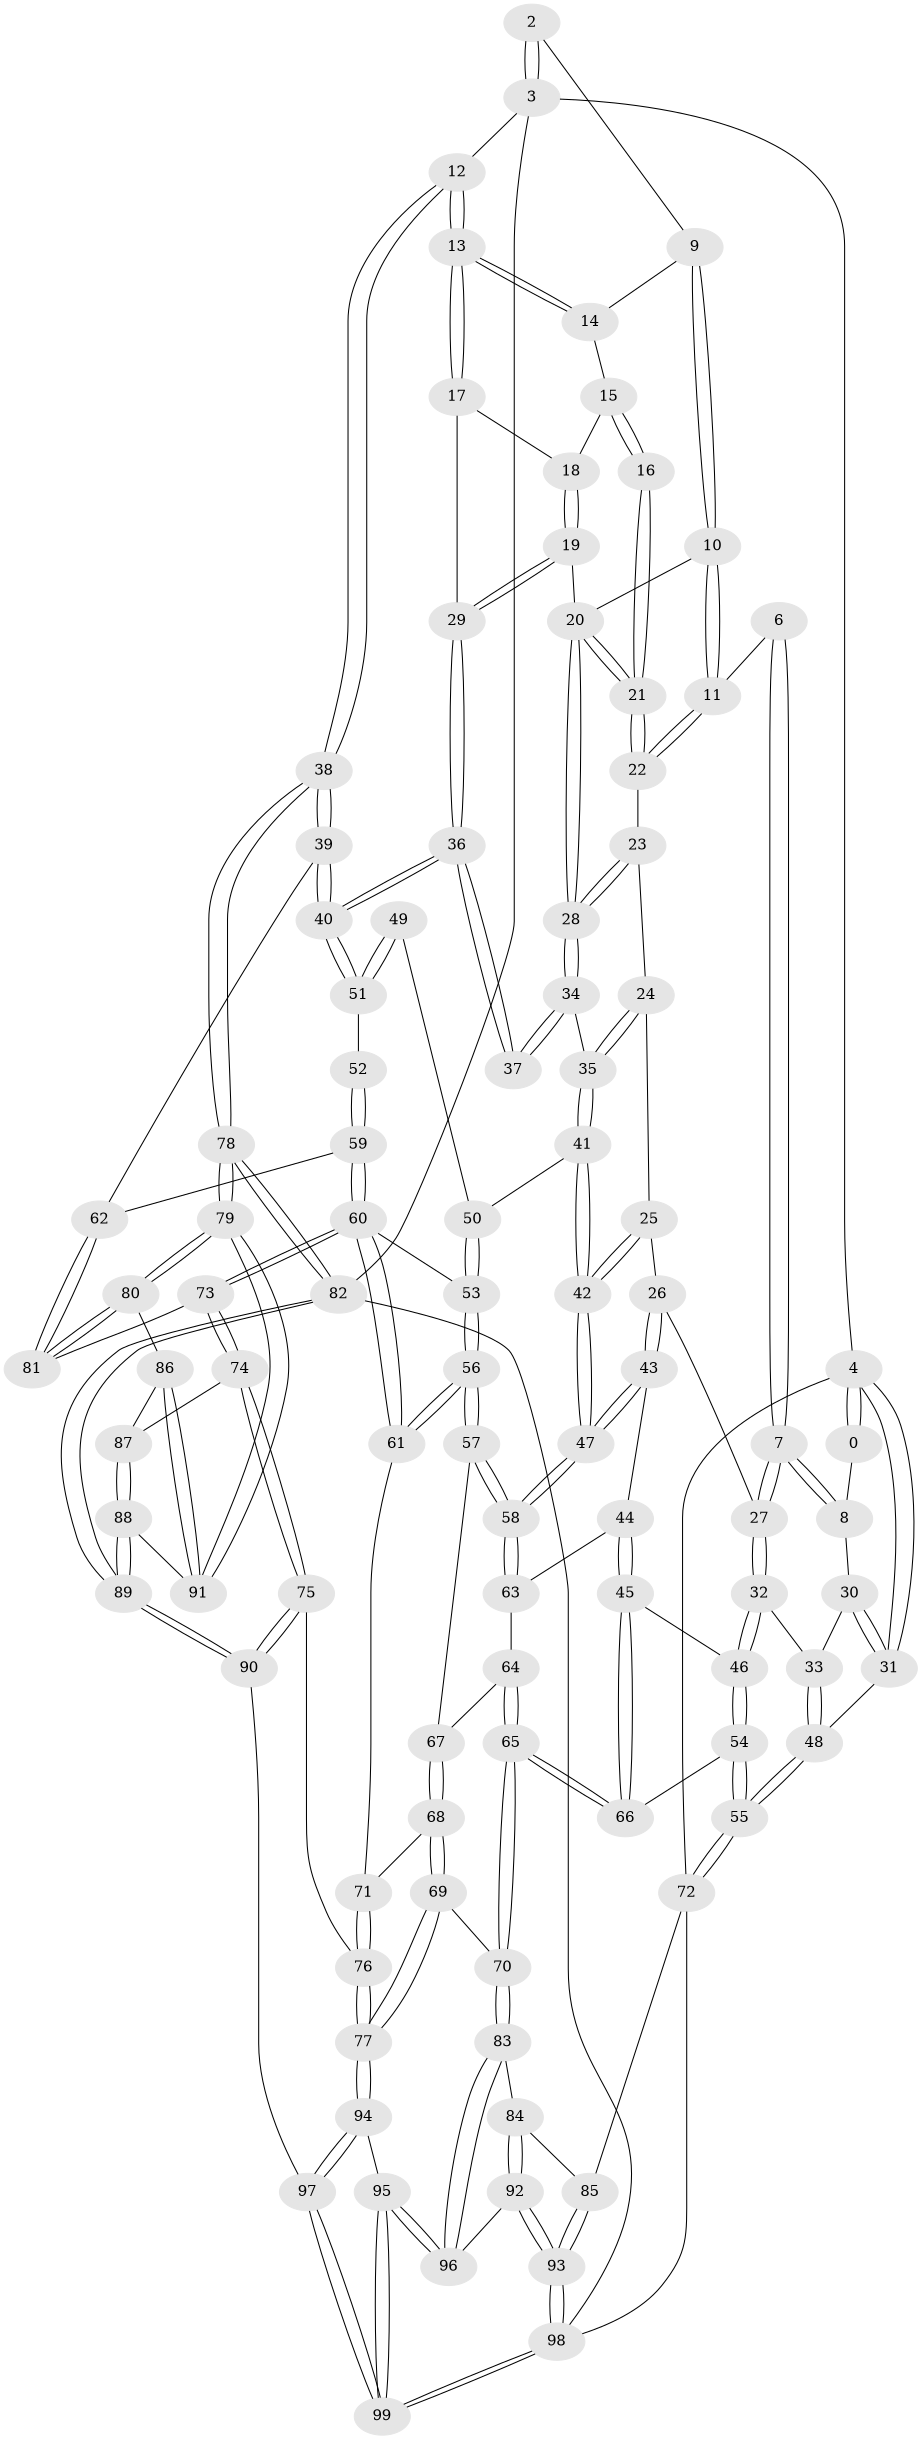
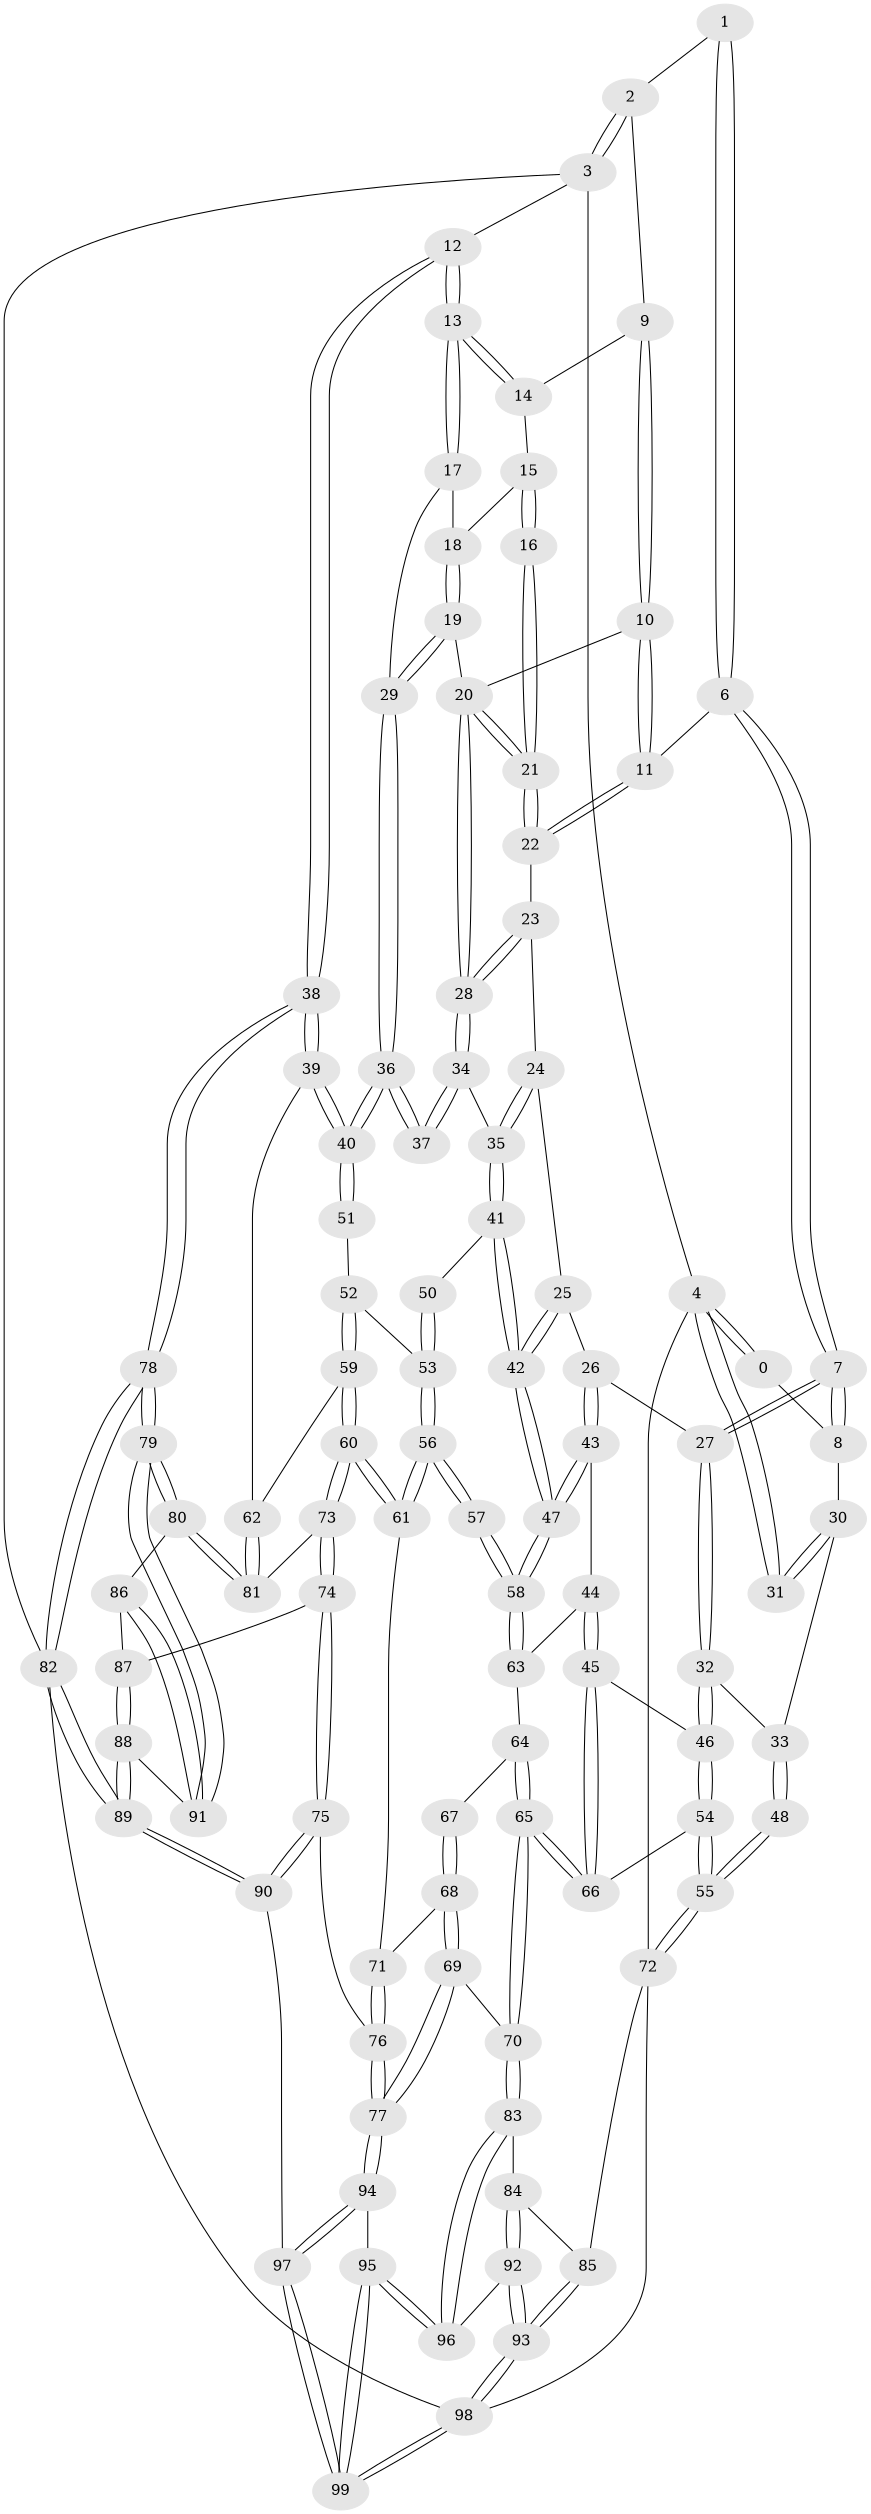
  graph {
    node [color=gray90 style=filled]
+   1
    2
    6
    3
    9
    7
    11
    4
    12
    82
    10
    14
    n13 [label=0]
    31
    72
    13
    38
    98
    89
    8
    48
    85
    30
    27
    22
    32
    33
    20
    15
    16
    21
    23
    17
    39
    78
    18
    29
    19
    36
    28
    34
    24
    25
    35
    26
    42
    41
    43
    47
    44
    46
    37
    40
    55
    54
    50
    51
-   49
    62
    79
    81
    52
    53
    58
    45
    63
    66
    64
    56
    59
    60
    57
    61
    67
    71
    68
    73
    74
    76
    65
    70
    83
    69
    77
    94
    84
    96
    93
    99
    75
    87
    90
    88
    97
    95
    80
    91
    86
    92
+   1 -- 2
+   1 -- 6
+   1 -- 6
    2 -- 3
    2 -- 3
    2 -- 9
    6 -- 7
    6 -- 7
    6 -- 11
    3 -- 4
    3 -- 12
    3 -- 82
    9 -- 10
    9 -- 10
    9 -- 14
    7 -- 8
    7 -- 8
    7 -- 27
    7 -- 27
    11 -- 22
    11 -- 22
    4 -- n13
    4 -- n13
    4 -- 31
    4 -- 31
    4 -- 72
    12 -- 13
    12 -- 13
    12 -- 38
    12 -- 38
    82 -- 98
    82 -- 89
    82 -- 89
    10 -- 11
    10 -- 11
    10 -- 20
    14 -- 15
    n13 -- 8
-   31 -- 48
    72 -- 98
    72 -- 85
    13 -- 14
    13 -- 14
    13 -- 17
    13 -- 17
    38 -- 39
    38 -- 39
    38 -- 78
    38 -- 78
    98 -- 99
    98 -- 99
    89 -- 90
    89 -- 90
    8 -- 30
    48 -- 55
    48 -- 55
    85 -- 93
    85 -- 93
    30 -- 31
    30 -- 31
    30 -- 33
    27 -- 32
    27 -- 32
    22 -- 23
    32 -- 33
    32 -- 46
    32 -- 46
    33 -- 48
    33 -- 48
    20 -- 21
    20 -- 21
    20 -- 28
    20 -- 28
    15 -- 16
    15 -- 16
    15 -- 18
    16 -- 21
    16 -- 21
    21 -- 22
    21 -- 22
    23 -- 28
    23 -- 28
    23 -- 24
    17 -- 18
    17 -- 29
    39 -- 40
    39 -- 40
    39 -- 62
    78 -- 82
    78 -- 82
    78 -- 79
    78 -- 79
    18 -- 19
    18 -- 19
    29 -- 36
    29 -- 36
    19 -- 20
    19 -- 29
    19 -- 29
    36 -- 37
    36 -- 37
    36 -- 40
    36 -- 40
    28 -- 34
    28 -- 34
    34 -- 35
    34 -- 37
    34 -- 37
    24 -- 25
    24 -- 35
    24 -- 35
    25 -- 26
    25 -- 42
    25 -- 42
    35 -- 41
    35 -- 41
    26 -- 27
    26 -- 43
    26 -- 43
    42 -- 47
    42 -- 47
    41 -- 42
    41 -- 42
    41 -- 50
    43 -- 47
    43 -- 47
    43 -- 44
    47 -- 58
    47 -- 58
    44 -- 45
    44 -- 45
    44 -- 63
    46 -- 54
    46 -- 54
    40 -- 51
    40 -- 51
    55 -- 72
    55 -- 72
    54 -- 55
    54 -- 55
    54 -- 66
    50 -- 53
    50 -- 53
    51 -- 52
-   49 -- 50
-   49 -- 51
-   49 -- 51
    62 -- 81
    62 -- 81
    79 -- 80
    79 -- 80
    79 -- 91
    79 -- 91
-   60 -- 53
+   52 -- 53
    52 -- 59
    52 -- 59
    53 -- 56
    53 -- 56
    58 -- 63
    58 -- 63
    45 -- 46
    45 -- 66
    45 -- 66
    63 -- 64
    64 -- 67
    64 -- 65
    64 -- 65
    56 -- 57
    56 -- 57
    56 -- 61
    56 -- 61
    59 -- 62
    59 -- 60
    59 -- 60
    60 -- 61
    60 -- 61
    60 -- 73
    60 -- 73
    57 -- 58
    57 -- 58
-   57 -- 67
    61 -- 71
    67 -- 68
    67 -- 68
    71 -- 76
    71 -- 76
    68 -- 71
    68 -- 69
    68 -- 69
    73 -- 81
    73 -- 74
    73 -- 74
    74 -- 75
    74 -- 75
    74 -- 87
    76 -- 77
    76 -- 77
    65 -- 66
    65 -- 66
    65 -- 70
    65 -- 70
    70 -- 83
    70 -- 83
    83 -- 84
    83 -- 96
    83 -- 96
    69 -- 70
    69 -- 77
    69 -- 77
    77 -- 94
    77 -- 94
    94 -- 97
    94 -- 97
    94 -- 95
    84 -- 85
    84 -- 92
    84 -- 92
    93 -- 98
    93 -- 98
    75 -- 76
    75 -- 90
    75 -- 90
    87 -- 88
    87 -- 88
    90 -- 97
    88 -- 89
    88 -- 89
    88 -- 91
    97 -- 99
    97 -- 99
    95 -- 96
    95 -- 96
    95 -- 99
    95 -- 99
    80 -- 81
    80 -- 81
    80 -- 86
    86 -- 87
    86 -- 91
    86 -- 91
    92 -- 96
    92 -- 93
    92 -- 93
  }
